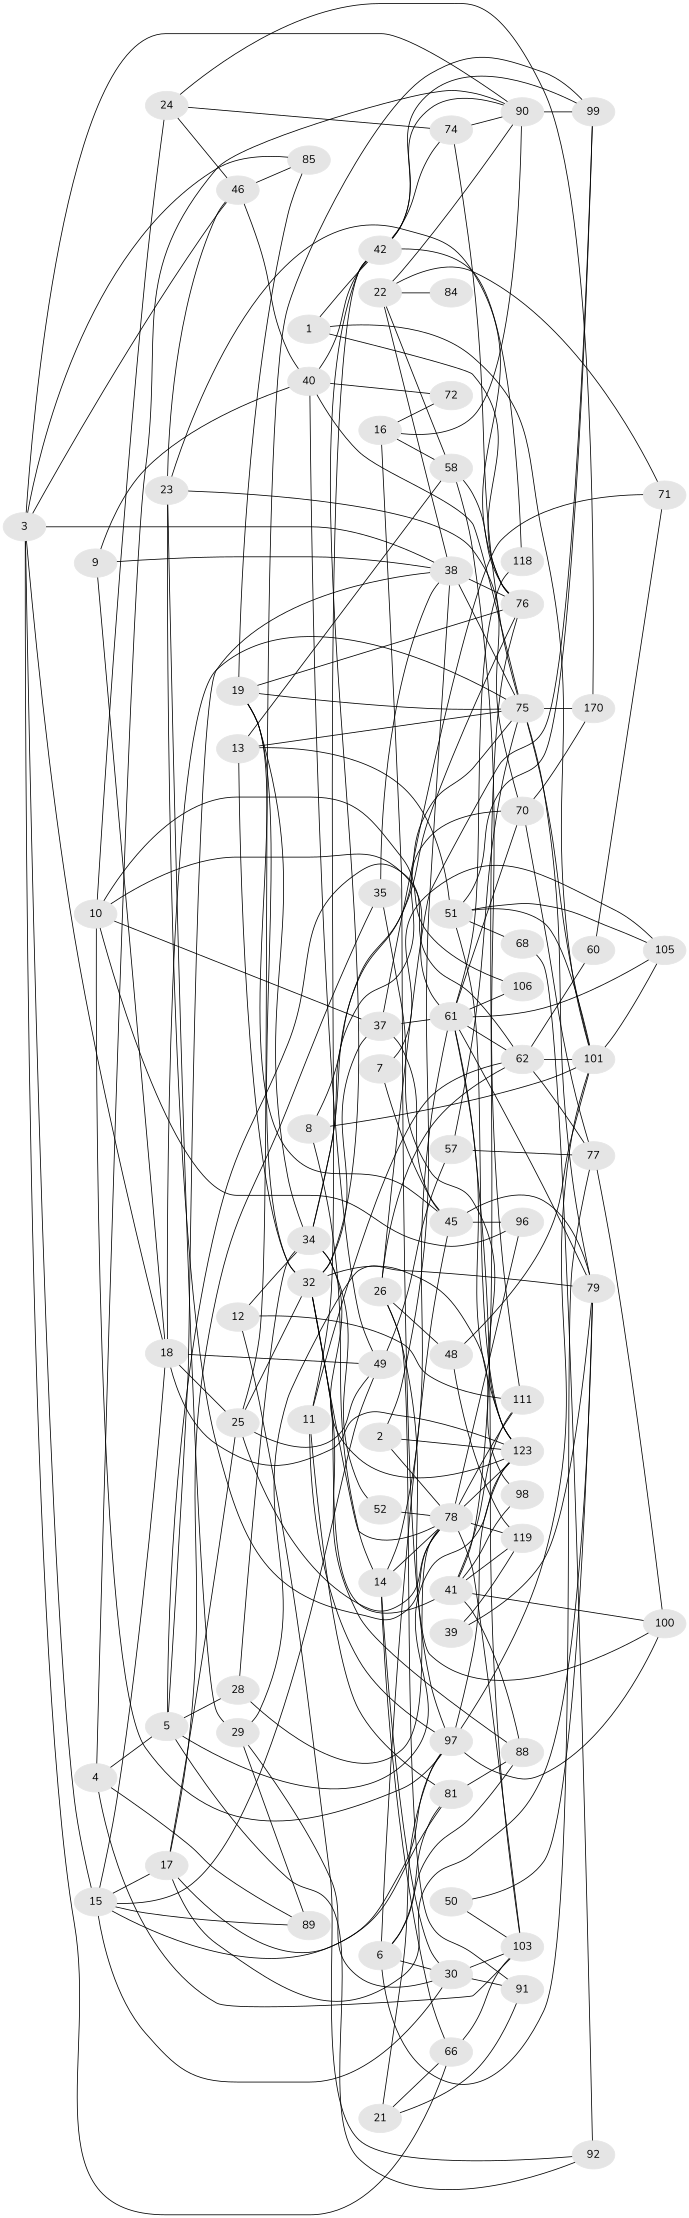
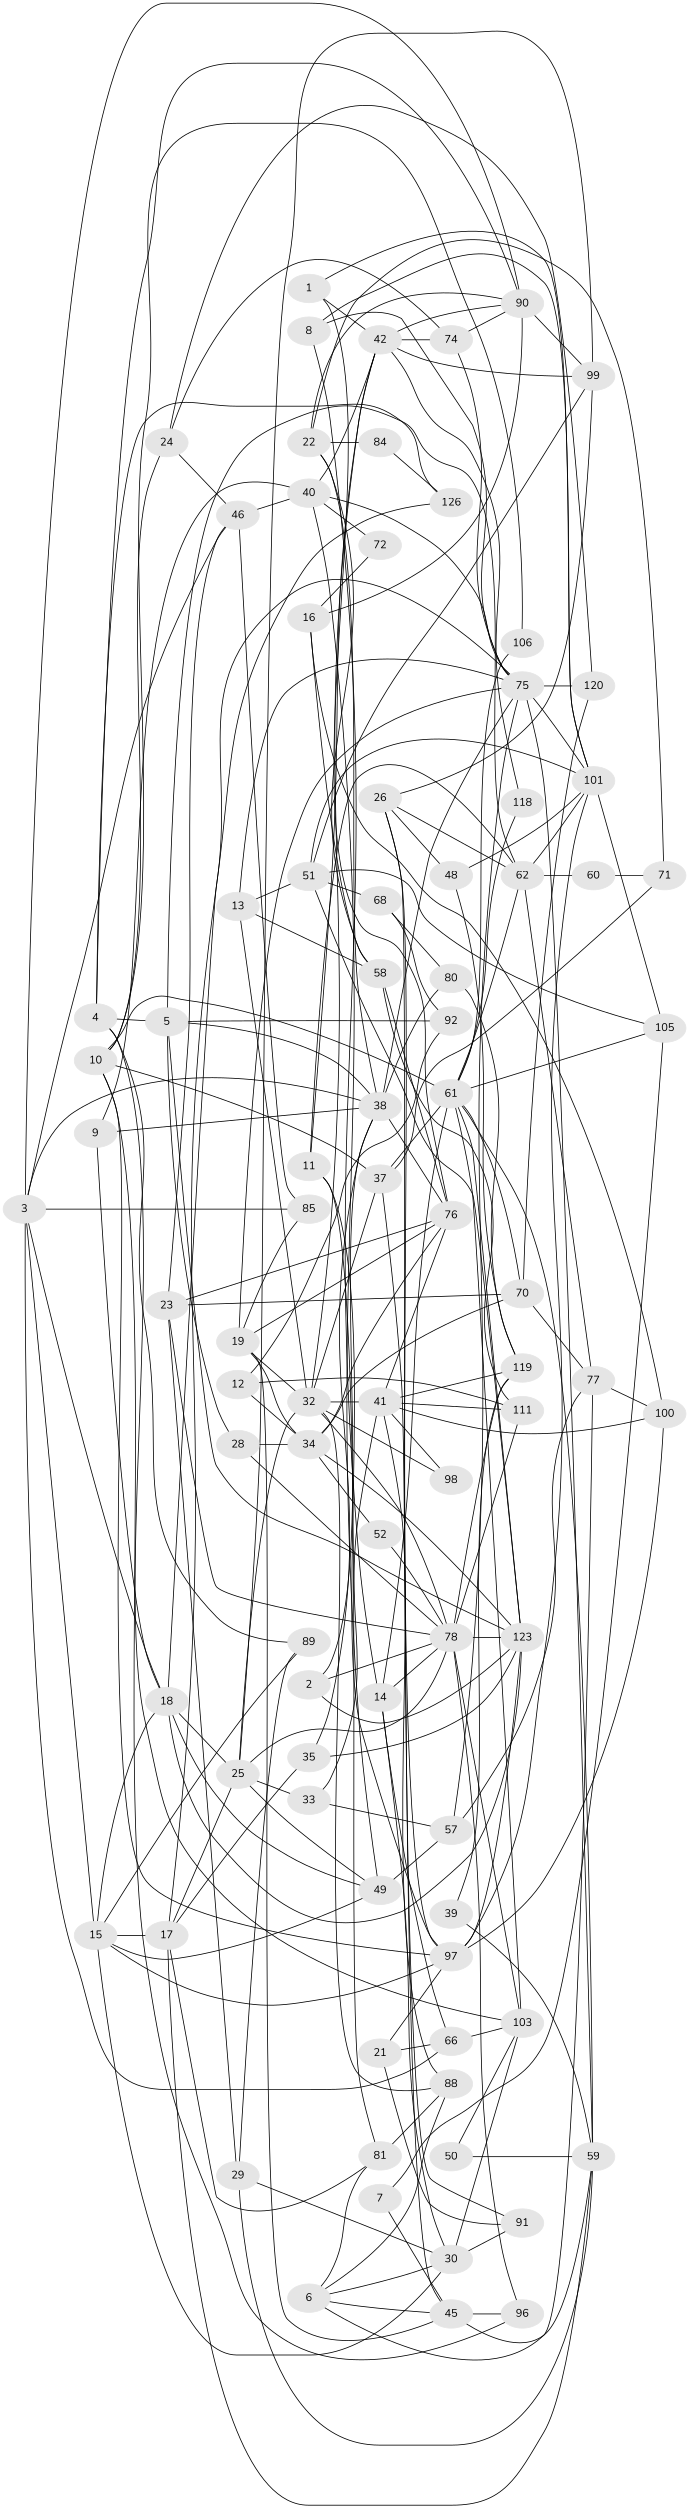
  graph {
    fontname=Nunito
    rankdir=LR
    node [color=gray90 fontname=Nunito style=filled]
    edge [fontname=Nunito]
    42 [super="+55"]
    90 [super="+131"]
    74
    99 [super="+109"]
    118
    1
    76 [super="+97"]
    101 [super="+115"]
    105
    38 [super="+93"]
    75 [super="+124"]
+   80
    2
    78 [super="+87"]
    123 [super="+125"]
    103 [super="+110"]
    96
    111 [super="+116"]
    119 [super="+128"]
    3 [super="+44"]
    15 [super="+63"]
    18 [super="+54"]
    n23 [label=46 super="+113"]
    66
    85
    89
    30 [super="+122"]
    n28 [label=97 super="+117"]
    17 [super="+82"]
    49 [super="+59"]
    25 [super="+121"]
    40 [super="+46"]
    5 [super="+27"]
    28
    62 [super="+127"]
    92
    4
+   126
    34 [super="+53"]
    77 [super="+130"]
    n41 [label=60]
    91
    6
    45 [super="+114"]
    81
    88 [super="+129"]
-   79 [super="+102"]
+   79 [super="+102" label=59]
    100
    7
    8
    14
    61 [super="+67"]
-   120 [label=170]
+   120
    9
    72
    10 [super="+73"]
    24
    37 [super="+43"]
    106
    71
    70
    11 [super="+31"]
    19 [super="+108"]
    32 [super="+47"]
    52
    12
    41 [super="+104"]
    98
    13
    51 [super="+86"]
    58
    68
    35
    57 [super="+112"]
    16 [super="+20"]
+   33
    21
    22 [super="+107"]
    84
    23 [super="+60"]
    29 [super="+95"]
    26 [super="+64"]
    48
    39
    50
    42 -- 90
    42 -- 74
    42 -- 99
    42 -- 118
    90 -- 99
    74 -- 90
    74 -- 75
    1 -- 42
    1 -- 76
    1 -- 101
    101 -- 105
    38 -- 76
    38 -- 75
+   38 -- 80
    75 -- 101
    75 -- 79
    75 -- 120
+   80 -- 119
    2 -- 38
    2 -- 78
    2 -- 123
    78 -- 123
    78 -- 103
    78 -- 96
    78 -- 111
    78 -- 119
    3 -- 90
    3 -- 38
    3 -- 15
    3 -- 18
    3 -- n23
    3 -- 66
    3 -- 85
    15 -- 18
    15 -- 89
    15 -- 30
    15 -- n28
    15 -- 17
    15 -- 49
    18 -- 75
    18 -- 123
    18 -- 49
    18 -- 25
    n23 -- 85
    n23 -- 40
    66 -- 103
    30 -- 103
    30 -- 91
    n28 -- 101
    n28 -- 123
    n28 -- 100
    17 -- 25
+   17 -- 126
    17 -- 81
    17 -- 79
    17 -- 35
    49 -- 57
    25 -- 99
    25 -- 78
    25 -- 49
    25 -- 32
+   25 -- 33
    40 -- 42
    40 -- 75
    40 -- 49
    40 -- 72
    5 -- 38
    5 -- 123
    5 -- 28
    5 -- 62
    5 -- 92
    28 -- 78
    28 -- 34
    62 -- 101
    62 -- 77
    62 -- n41
    4 -- 90
    4 -- 103
    4 -- 89
    4 -- 5
+   4 -- 126
    34 -- 76
    34 -- 123
    34 -- 70
    34 -- 52
    77 -- 100
    n41 -- 71
    6 -- 30
    6 -- 77
    6 -- 45
    6 -- 81
    6 -- 88
    45 -- 96
    45 -- 79
    81 -- 88
    7 -- 105
    7 -- 45 [weight=2]
    8 -- 101
    8 -- 75
    8 -- 14
    14 -- 78
    14 -- 66
    14 -- 30
    14 -- 61
    61 -- 118
    61 -- 105
    61 -- 123
    61 -- 103
    61 -- 62
    61 -- 79
    61 -- 106
    61 -- 70
    9 -- 38
    9 -- 18
    9 -- 40
    10 -- 96
    10 -- n28
    10 -- 61
    10 -- 24
    10 -- 37
    10 -- 106
    24 -- 74
    24 -- n23
    24 -- 120
    37 -- 45
    37 -- 61
    37 -- 71
    70 -- 77
    70 -- 120
    11 -- 42
    11 -- n28
    11 -- 62
    11 -- 81
    19 -- 76
    19 -- 75
    19 -- 85
    19 -- 34
    19 -- 45
    19 -- 32
    32 -- 42
    32 -- 78
    32 -- 88
    32 -- 37
    32 -- 41
    32 -- 98
    52 -- 78
    12 -- 111
    12 -- 92
    12 -- 34
    41 -- 76
    41 -- 111
    41 -- 119
    41 -- 88
    41 -- 100
    41 -- 98
    13 -- 75
    13 -- 32
    13 -- 51
    13 -- 58
    51 -- 99
    51 -- 101
    51 -- 105
    51 -- 123
    51 -- 68
    58 -- 76
    58 -- 111
+   68 -- 80
    68 -- 92
    35 -- 38
    35 -- 123
    57 -- 75
    57 -- 77
    16 -- 90
    16 -- 100
    16 -- 72
    16 -- 58
+   33 -- 41
+   33 -- 57
    21 -- 66
    21 -- n28
    21 -- 91
    22 -- 90
    22 -- 38
    22 -- 71
    22 -- 58
    22 -- 84
+   84 -- 126
    23 -- 76
    23 -- 78
    23 -- n23
    23 -- 70
    23 -- 29
    29 -- 89
    29 -- 30
    29 -- 79
    26 -- 99
    26 -- n28
    26 -- 62
    26 -- 91
    26 -- 48
    48 -- 101
    48 -- 119
    39 -- 119
    39 -- 79
    50 -- 103
    50 -- 79
  }
